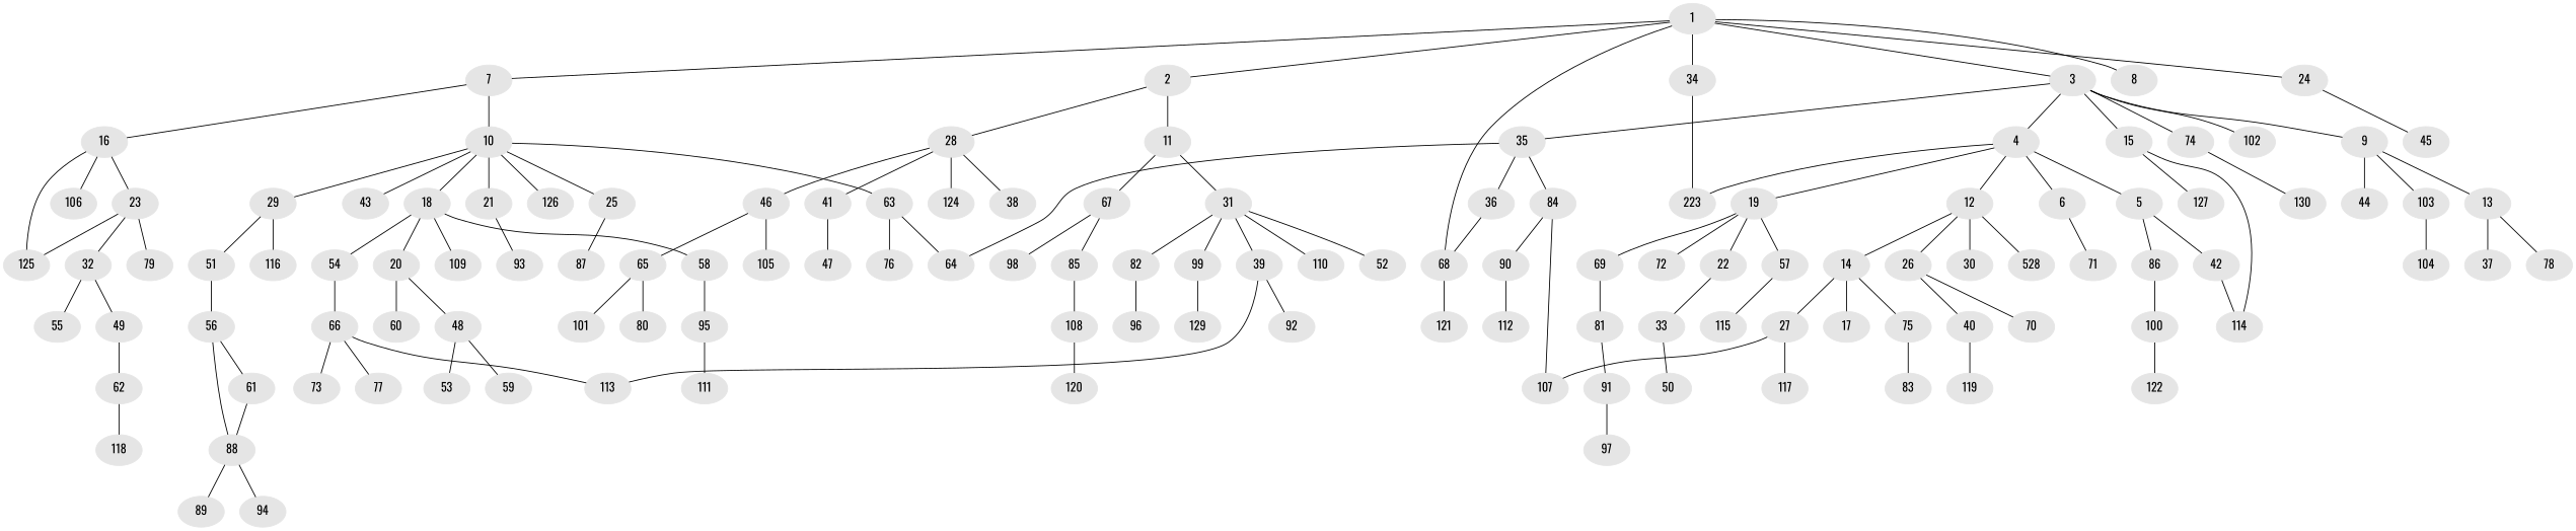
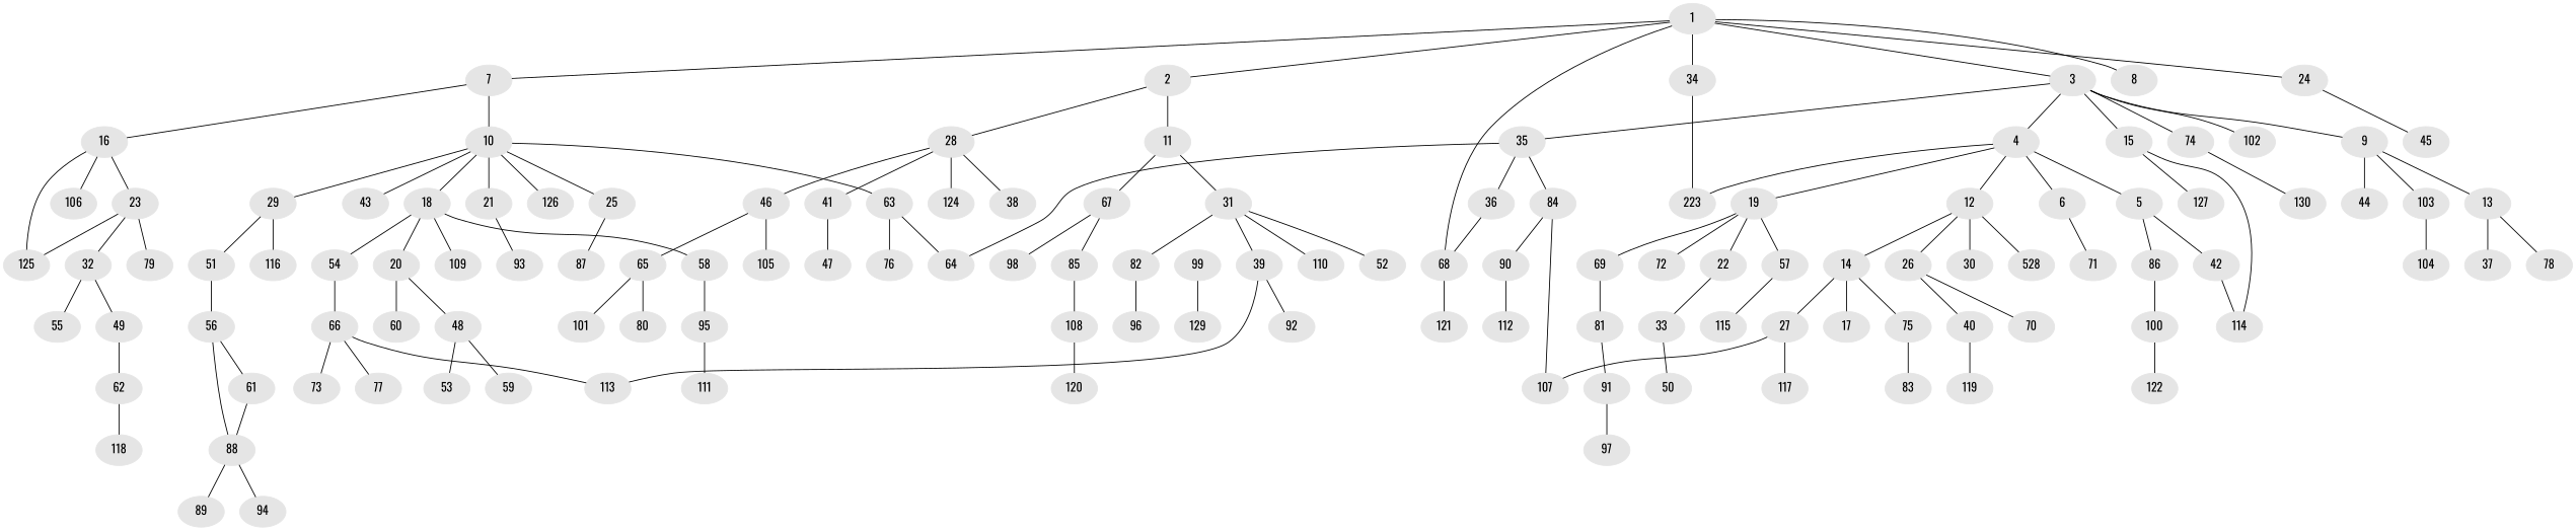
  graph {
    fontname=Oswald
    node [color=gray90 fontname=Oswald style=filled]
    edge [fontname=Oswald]
    1
    2
    3
    7
    8
    24
    34
    68
    11
    28
    4
    9
    15
    35
    74
    102
    10
    16
    45
    n20 [label=223]
    121
    31
    67
    38
    41
    46
    124
    5
    6
    12
    19
    13
    44
    103
    114
    127
    36
    64
    84
    130
    42
    86
    71
    14
    26
    30
    n47 [label=528]
    22
    57
    69
    72
    100
    18
    21
    25
    29
    43
    63
    126
    23
    106
    125
    37
    78
    104
    20
    54
    58
    109
    93
    87
    51
    116
    76
    39
    52
    82
    99
    110
    85
    98
    17
    27
    75
    40
    70
    107
    117
    83
    32
    79
    48
    60
    66
    95
    33
    115
    81
    53
    59
    50
    49
    55
    119
    47
    65
    105
    56
    92
    113
    96
    129
    62
    90
    80
    101
    118
    61
    88
    73
    77
    89
    94
    111
    108
    91
    97
    112
    120
    122
    1 -- 2
    1 -- 3
    1 -- 7
    1 -- 8
    1 -- 24
    1 -- 34
    1 -- 68
    2 -- 11
    2 -- 28
    3 -- 4
    3 -- 9
    3 -- 15
    3 -- 35
    3 -- 74
    3 -- 102
    7 -- 10
    7 -- 16
    24 -- 45
    34 -- n20
    68 -- 121
    11 -- 31
    11 -- 67
    28 -- 38
    28 -- 41
    28 -- 46
    28 -- 124
    4 -- n20
    4 -- 5
    4 -- 6
    4 -- 12
    4 -- 19
    9 -- 13
    9 -- 44
    9 -- 103
    15 -- 114
    15 -- 127
    35 -- 36
    35 -- 64
    35 -- 84
    74 -- 130
    10 -- 18
    10 -- 21
    10 -- 25
    10 -- 29
    10 -- 43
    10 -- 63
    10 -- 126
    16 -- 23
    16 -- 106
    16 -- 125
    31 -- 39
    31 -- 52
    31 -- 82
-   31 -- 99
    31 -- 110
    67 -- 85
    67 -- 98
    41 -- 47
    46 -- 65
    46 -- 105
    5 -- 42
    5 -- 86
    6 -- 71
    12 -- 14
    12 -- 26
    12 -- 30
    12 -- n47
    19 -- 22
    19 -- 57
    19 -- 69
    19 -- 72
    13 -- 37
    13 -- 78
    103 -- 104
    36 -- 68
    84 -- 107
    84 -- 90
    42 -- 114
    86 -- 100
    14 -- 17
    14 -- 27
    14 -- 75
    26 -- 40
    26 -- 70
    22 -- 33
    57 -- 115
    69 -- 81
    100 -- 122
    18 -- 20
    18 -- 54
    18 -- 58
    18 -- 109
    21 -- 93
    25 -- 87
    29 -- 51
    29 -- 116
    63 -- 64
    63 -- 76
    23 -- 125
    23 -- 32
    23 -- 79
    20 -- 48
    20 -- 60
    54 -- 66
    58 -- 95
    51 -- 56
    39 -- 92
    39 -- 113
    82 -- 96
    99 -- 129
    85 -- 108
    27 -- 107
    27 -- 117
    75 -- 83
    40 -- 119
    32 -- 49
    32 -- 55
    48 -- 53
    48 -- 59
    66 -- 113
    66 -- 73
    66 -- 77
    95 -- 111
    33 -- 50
    81 -- 91
    49 -- 62
    65 -- 80
    65 -- 101
    56 -- 61
    56 -- 88
    62 -- 118
    90 -- 112
    61 -- 88
    88 -- 89
    88 -- 94
    108 -- 120
    91 -- 97
  }
